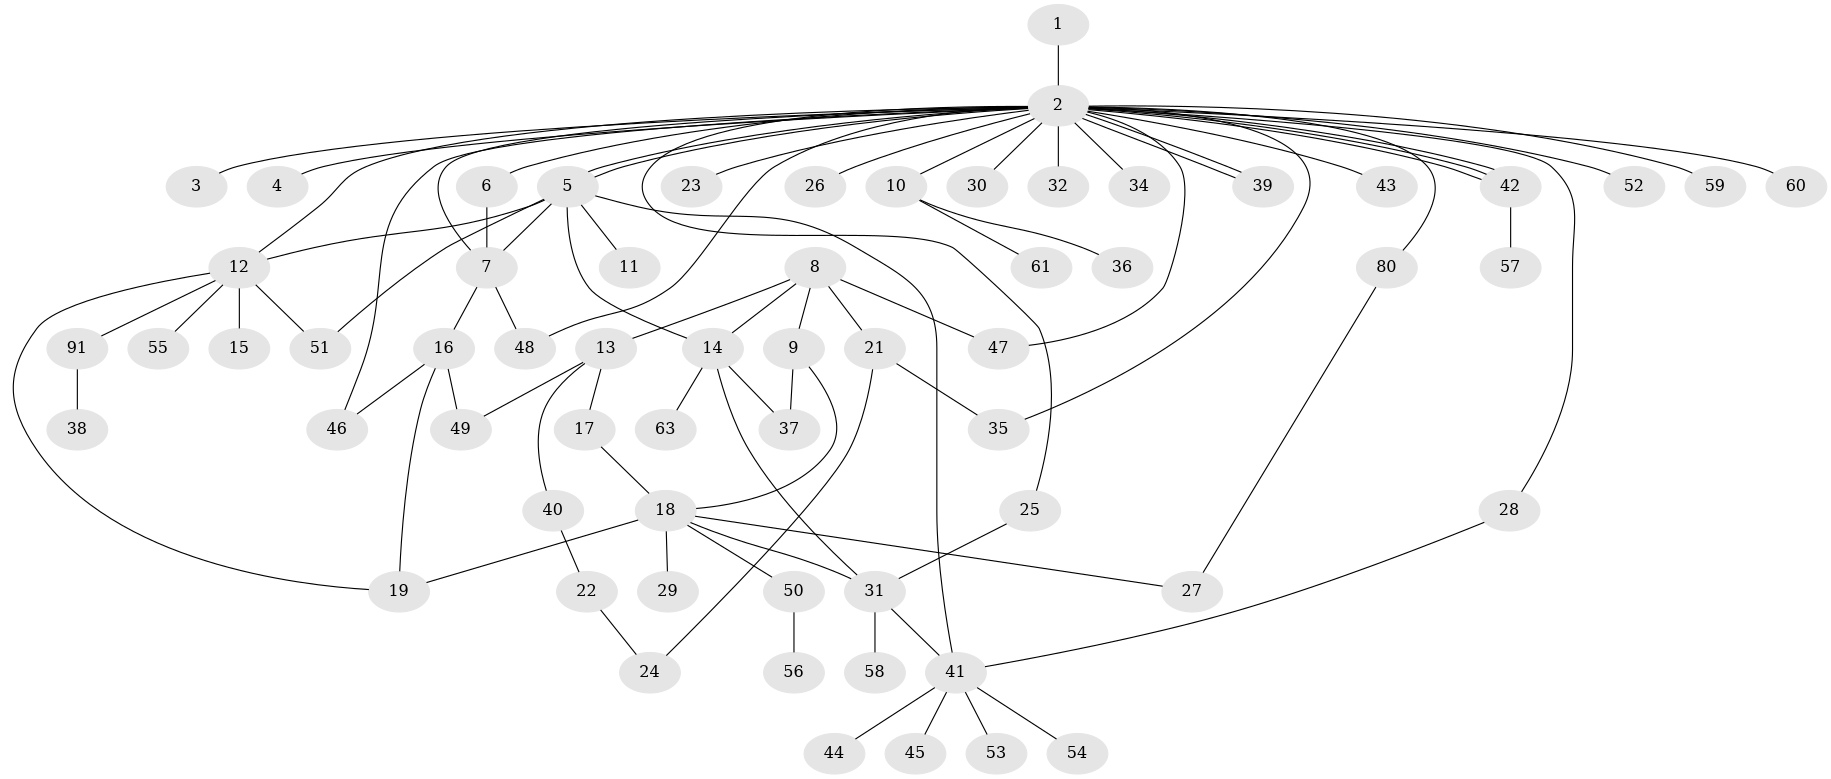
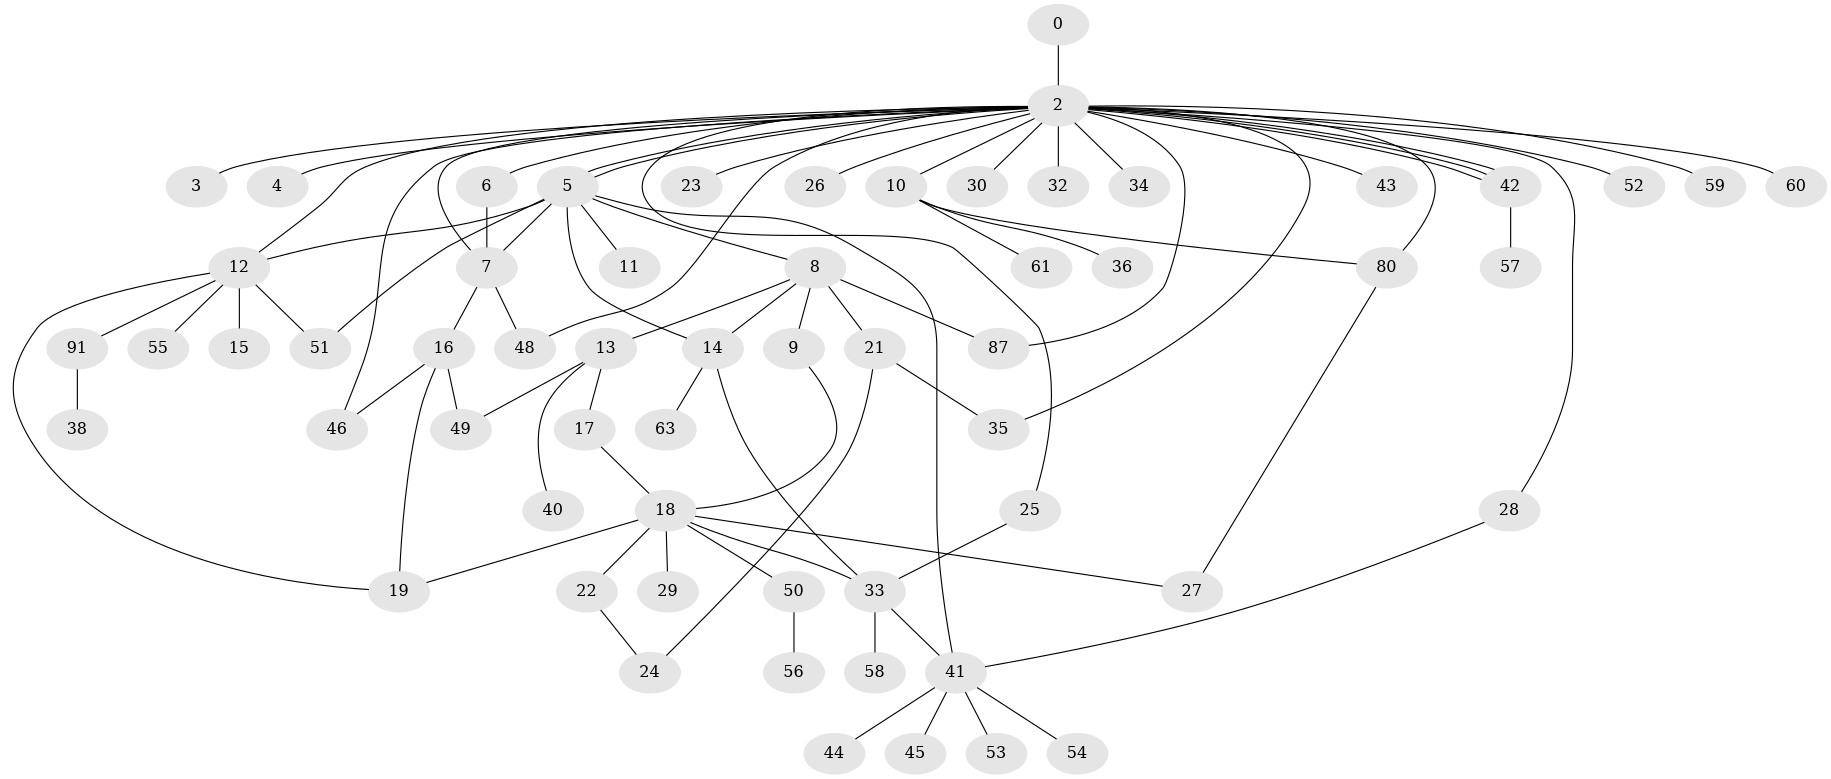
  graph {
    node [color=gray90 style=filled]
-   1
+   1 [label=0]
    2
    3
    4
    5
    6
    7
    10
    12
    n10 [label=80]
    23
    25
    26
    28
    30
    32
    34
    35
-   39
    42
    43
    46
-   47
+   47 [label=87]
    48
    52
    59
    60
    8
    11
    14
    41
    51
    16
    36
    61
    15
    19
    n38 [label=91]
    55
    49
    27
-   33 [label=31]
+   33
    57
    9
    13
    21
-   37
    63
    44
    45
    53
    54
    18
    17
    40
    24
    22
    29
    50
    38
    58
    56
    1 -- 2
    2 -- 3
    2 -- 4
    2 -- 5
    2 -- 5
    2 -- 6
    2 -- 7
    2 -- 10
    2 -- 12
    2 -- n10
    2 -- 23
    2 -- 25
    2 -- 26
    2 -- 28
    2 -- 30
    2 -- 32
    2 -- 34
    2 -- 35
-   2 -- 39
-   2 -- 39
    2 -- 42
    2 -- 42
    2 -- 42
    2 -- 43
    2 -- 46
    2 -- 47
    2 -- 48
    2 -- 52
    2 -- 59
    2 -- 60
    5 -- 7
    5 -- 12
+   5 -- 8
    5 -- 11
    5 -- 14
    5 -- 41
    5 -- 51
    6 -- 7
    7 -- 48
    7 -- 16
+   10 -- n10
    10 -- 36
    10 -- 61
    12 -- 51
    12 -- 15
    12 -- 19
    12 -- n38
    12 -- 55
    n10 -- 27
    25 -- 33
    28 -- 41
    42 -- 57
    8 -- 47
    8 -- 14
    8 -- 9
    8 -- 13
    8 -- 21
    14 -- 33
-   14 -- 37
    14 -- 63
    41 -- 44
    41 -- 45
    41 -- 53
    41 -- 54
    16 -- 46
    16 -- 19
    16 -- 49
    n38 -- 38
    33 -- 41
    33 -- 58
-   9 -- 37
    9 -- 18
    13 -- 49
    13 -- 17
    13 -- 40
    21 -- 35
    21 -- 24
    18 -- 19
    18 -- 27
    18 -- 33
-   40 -- 22
+   18 -- 22
    18 -- 29
    18 -- 50
    17 -- 18
    22 -- 24
    50 -- 56
  }
